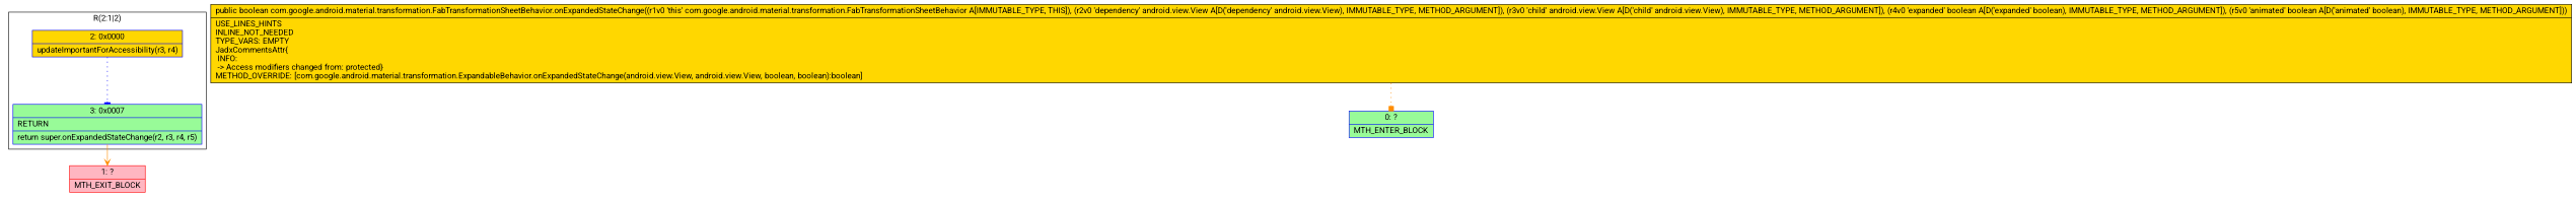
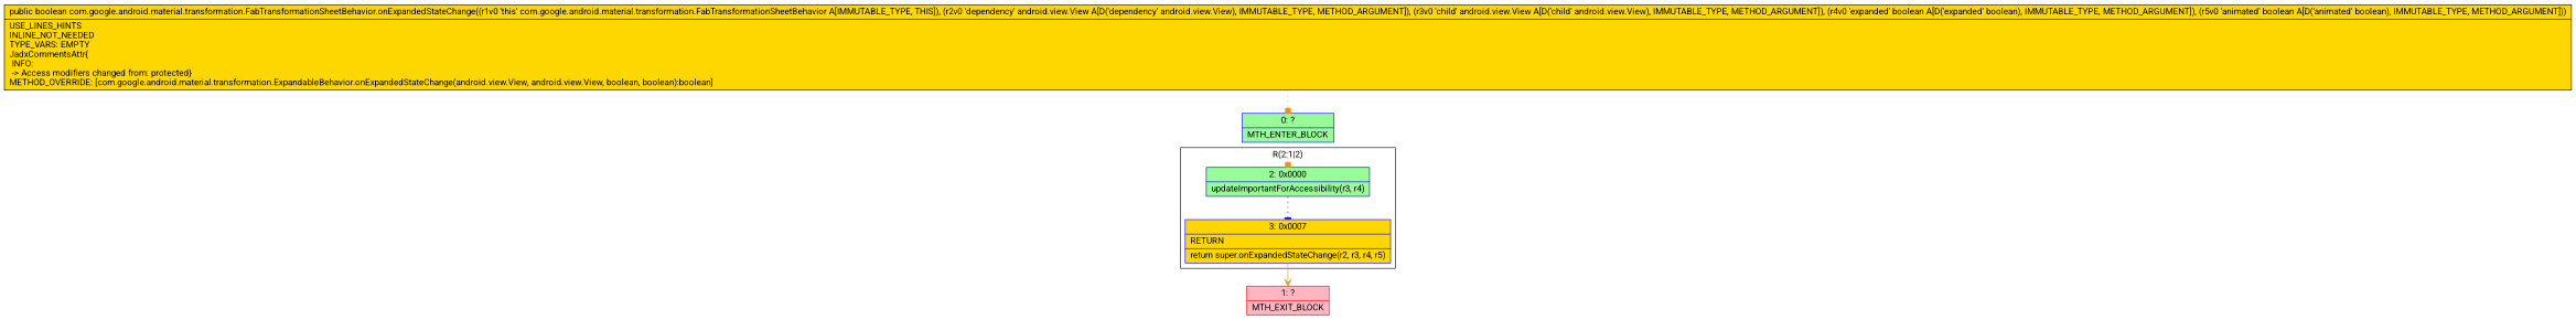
  digraph {
    fontname=Roboto
    node [color=blue fillcolor=gold fontname=Roboto shape=record style=filled]
    edge [arrowhead=box color=darkorange fontname=Roboto style=dotted]
-   n1 [label="{2\:\ 0x0000|updateImportantForAccessibility(r3, r4)\l}"]
-   n2 [fillcolor=palegreen label="{3\:\ 0x0007|RETURN\l|return super.onExpandedStateChange(r2, r3, r4, r5)\l}"]
+   n1 [fillcolor=palegreen label="{2\:\ 0x0000|updateImportantForAccessibility(r3, r4)\l}"]
+   n2 [label="{3\:\ 0x0007|RETURN\l|return super.onExpandedStateChange(r2, r3, r4, r5)\l}"]
    n3 [color=red fillcolor=lightpink label="{1\:\ ?|MTH_EXIT_BLOCK\l}"]
    n4 [fillcolor=palegreen label="{0\:\ ?|MTH_ENTER_BLOCK\l}"]
    n5 [label="{public boolean com.google.android.material.transformation.FabTransformationSheetBehavior.onExpandedStateChange((r1v0 'this' com.google.android.material.transformation.FabTransformationSheetBehavior A[IMMUTABLE_TYPE, THIS]), (r2v0 'dependency' android.view.View A[D('dependency' android.view.View), IMMUTABLE_TYPE, METHOD_ARGUMENT]), (r3v0 'child' android.view.View A[D('child' android.view.View), IMMUTABLE_TYPE, METHOD_ARGUMENT]), (r4v0 'expanded' boolean A[D('expanded' boolean), IMMUTABLE_TYPE, METHOD_ARGUMENT]), (r5v0 'animated' boolean A[D('animated' boolean), IMMUTABLE_TYPE, METHOD_ARGUMENT]))  | USE_LINES_HINTS\lINLINE_NOT_NEEDED\lTYPE_VARS: EMPTY\lJadxCommentsAttr\{\l INFO: \l \-\> Access modifiers changed from: protected\}\lMETHOD_OVERRIDE: [com.google.android.material.transformation.ExpandableBehavior.onExpandedStateChange(android.view.View, android.view.View, boolean, boolean):boolean]\l}" color=""]
    subgraph cluster_1 {
      label="R(2:1|2)"
      n1
      n2
    }
    n1 -> n2 [arrowhead=tee color=blue]
    n2 -> n3 [arrowhead=vee style=solid]
+   n4 -> n1
    n5 -> n4
  }
